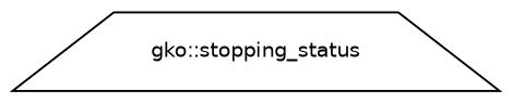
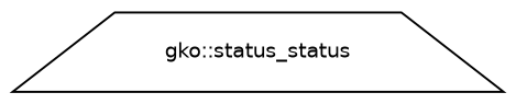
  digraph {
    rankdir=LR
-   n1 [color=black fillcolor=white fontname=Helvetica fontsize=10 height=0.2 label="gko::stopping_status" shape=trapezium style=filled width=0.4]
+   n1 [color=black fillcolor=white fontname=Helvetica fontsize=10 height=0.2 label="gko::status_status" shape=trapezium style=filled width=0.4]
  }
